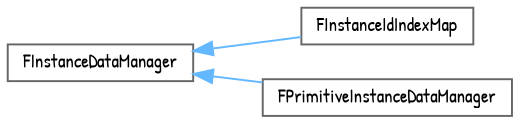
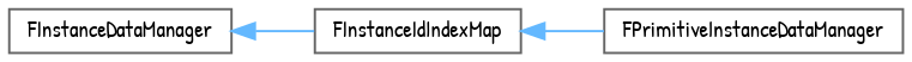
  digraph {
    fontname="Patrick Hand"
    rankdir=LR
    node [color=grey40 fillcolor=white fontname="Patrick Hand" fontsize=10 shape=box style=filled]
    edge [color=steelblue1 dir=back fontname="Patrick Hand" fontsize=10 labelfontname=Helvetica labelfontsize=10 style=solid]
    n1 [height=0.2 label=FInstanceIdIndexMap width=0.4]
    n2 [height=0.2 label=FPrimitiveInstanceDataManager width=0.4]
    n3 [height=0.2 label=FInstanceDataManager width=0.4]
-   n3 -> n2
+   n1 -> n2
    n3 -> n1
  }
